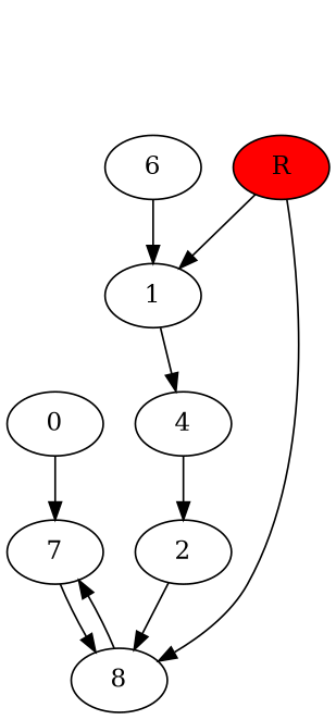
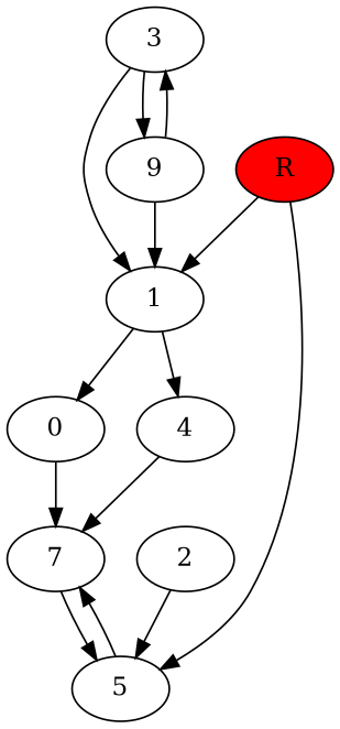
  digraph {
    1
    4
    n3 [label=0]
    7
    2
-   8
-   6
+   8 [label=5]
+   3
+   6 [label=9]
    R [fillcolor="#ff0000" style=filled]
    1 -> 4
-   4 -> 2
+   1 -> n3
+   4 -> 7
    n3 -> 7
    7 -> 8
    2 -> 8
    8 -> 7
+   3 -> 1
+   3 -> 6
    6 -> 1
+   6 -> 3
    R -> 1
    R -> 8
  }
